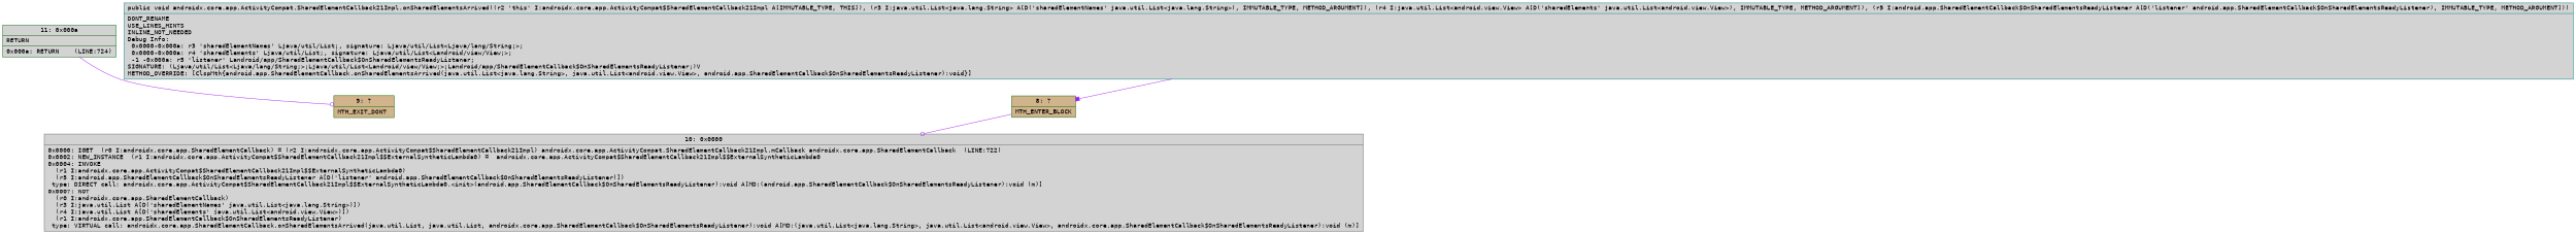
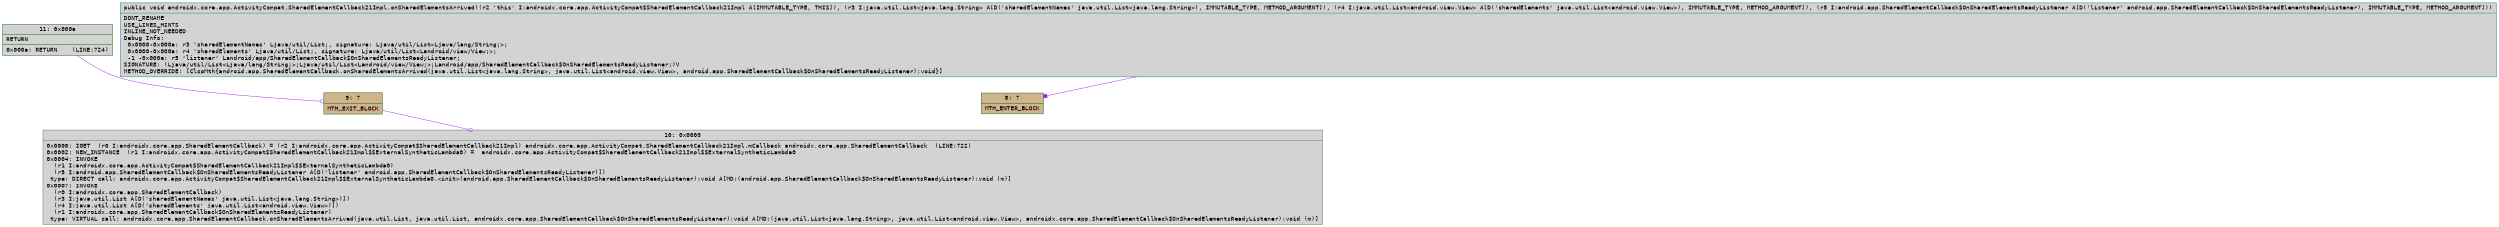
  digraph {
    fontname="DejaVu Sans Mono"
    node [color=darkgreen fillcolor=lightgrey fontname="DejaVu Sans Mono" shape=record style=filled]
    edge [arrowhead=odot color=purple fontname="DejaVu Sans Mono"]
    n1 [fillcolor=tan label="{8\:\ ?|MTH_ENTER_BLOCK\l}"]
-   n2 [color=gray40 label="{10\:\ 0x0000|0x0000: IGET  (r0 I:androidx.core.app.SharedElementCallback) = (r2 I:androidx.core.app.ActivityCompat$SharedElementCallback21Impl) androidx.core.app.ActivityCompat.SharedElementCallback21Impl.mCallback androidx.core.app.SharedElementCallback  (LINE:722)\l0x0002: NEW_INSTANCE  (r1 I:androidx.core.app.ActivityCompat$SharedElementCallback21Impl$$ExternalSyntheticLambda0) =  androidx.core.app.ActivityCompat$SharedElementCallback21Impl$$ExternalSyntheticLambda0 \l0x0004: INVOKE  \l  (r1 I:androidx.core.app.ActivityCompat$SharedElementCallback21Impl$$ExternalSyntheticLambda0)\l  (r5 I:android.app.SharedElementCallback$OnSharedElementsReadyListener A[D('listener' android.app.SharedElementCallback$OnSharedElementsReadyListener)])\l type: DIRECT call: androidx.core.app.ActivityCompat$SharedElementCallback21Impl$$ExternalSyntheticLambda0.\<init\>(android.app.SharedElementCallback$OnSharedElementsReadyListener):void A[MD:(android.app.SharedElementCallback$OnSharedElementsReadyListener):void (m)]\l0x0007: NOT  \l  (r0 I:androidx.core.app.SharedElementCallback)\l  (r3 I:java.util.List A[D('sharedElementNames' java.util.List\<java.lang.String\>)])\l  (r4 I:java.util.List A[D('sharedElements' java.util.List\<android.view.View\>)])\l  (r1 I:androidx.core.app.SharedElementCallback$OnSharedElementsReadyListener)\l type: VIRTUAL call: androidx.core.app.SharedElementCallback.onSharedElementsArrived(java.util.List, java.util.List, androidx.core.app.SharedElementCallback$OnSharedElementsReadyListener):void A[MD:(java.util.List\<java.lang.String\>, java.util.List\<android.view.View\>, androidx.core.app.SharedElementCallback$OnSharedElementsReadyListener):void (m)]\l}"]
+   n2 [color=gray40 label="{10\:\ 0x0000|0x0000: IGET  (r0 I:androidx.core.app.SharedElementCallback) = (r2 I:androidx.core.app.ActivityCompat$SharedElementCallback21Impl) androidx.core.app.ActivityCompat.SharedElementCallback21Impl.mCallback androidx.core.app.SharedElementCallback  (LINE:722)\l0x0002: NEW_INSTANCE  (r1 I:androidx.core.app.ActivityCompat$SharedElementCallback21Impl$$ExternalSyntheticLambda0) =  androidx.core.app.ActivityCompat$SharedElementCallback21Impl$$ExternalSyntheticLambda0 \l0x0004: INVOKE  \l  (r1 I:androidx.core.app.ActivityCompat$SharedElementCallback21Impl$$ExternalSyntheticLambda0)\l  (r5 I:android.app.SharedElementCallback$OnSharedElementsReadyListener A[D('listener' android.app.SharedElementCallback$OnSharedElementsReadyListener)])\l type: DIRECT call: androidx.core.app.ActivityCompat$SharedElementCallback21Impl$$ExternalSyntheticLambda0.\<init\>(android.app.SharedElementCallback$OnSharedElementsReadyListener):void A[MD:(android.app.SharedElementCallback$OnSharedElementsReadyListener):void (m)]\l0x0007: INVOKE  \l  (r0 I:androidx.core.app.SharedElementCallback)\l  (r3 I:java.util.List A[D('sharedElementNames' java.util.List\<java.lang.String\>)])\l  (r4 I:java.util.List A[D('sharedElements' java.util.List\<android.view.View\>)])\l  (r1 I:androidx.core.app.SharedElementCallback$OnSharedElementsReadyListener)\l type: VIRTUAL call: androidx.core.app.SharedElementCallback.onSharedElementsArrived(java.util.List, java.util.List, androidx.core.app.SharedElementCallback$OnSharedElementsReadyListener):void A[MD:(java.util.List\<java.lang.String\>, java.util.List\<android.view.View\>, androidx.core.app.SharedElementCallback$OnSharedElementsReadyListener):void (m)]\l}"]
    n3 [label="{11\:\ 0x000a|RETURN\l|0x000a: RETURN    (LINE:724)\l}"]
-   n4 [fillcolor=tan label="{9\:\ ?|MTH_EXIT_DONT\l}"]
+   n4 [fillcolor=tan label="{9\:\ ?|MTH_EXIT_BLOCK\l}"]
    n5 [color=teal label="{public void androidx.core.app.ActivityCompat.SharedElementCallback21Impl.onSharedElementsArrived((r2 'this' I:androidx.core.app.ActivityCompat$SharedElementCallback21Impl A[IMMUTABLE_TYPE, THIS]), (r3 I:java.util.List\<java.lang.String\> A[D('sharedElementNames' java.util.List\<java.lang.String\>), IMMUTABLE_TYPE, METHOD_ARGUMENT]), (r4 I:java.util.List\<android.view.View\> A[D('sharedElements' java.util.List\<android.view.View\>), IMMUTABLE_TYPE, METHOD_ARGUMENT]), (r5 I:android.app.SharedElementCallback$OnSharedElementsReadyListener A[D('listener' android.app.SharedElementCallback$OnSharedElementsReadyListener), IMMUTABLE_TYPE, METHOD_ARGUMENT]))  | DONT_RENAME\lUSE_LINES_HINTS\lINLINE_NOT_NEEDED\lDebug Info:\l  0x0000\-0x000a: r3 'sharedElementNames' Ljava\/util\/List;, signature: Ljava\/util\/List\<Ljava\/lang\/String;\>;\l  0x0000\-0x000a: r4 'sharedElements' Ljava\/util\/List;, signature: Ljava\/util\/List\<Landroid\/view\/View;\>;\l  \-1 \-0x000a: r5 'listener' Landroid\/app\/SharedElementCallback$OnSharedElementsReadyListener;\lSIGNATURE: (Ljava\/util\/List\<Ljava\/lang\/String;\>;Ljava\/util\/List\<Landroid\/view\/View;\>;Landroid\/app\/SharedElementCallback$OnSharedElementsReadyListener;)V\lMETHOD_OVERRIDE: [ClspMth\{android.app.SharedElementCallback.onSharedElementsArrived(java.util.List\<java.lang.String\>, java.util.List\<android.view.View\>, android.app.SharedElementCallback$OnSharedElementsReadyListener):void\}]\l}"]
-   n1 -> n2
+   n4 -> n2
    n3 -> n4
    n5 -> n1 [arrowhead=box]
  }
